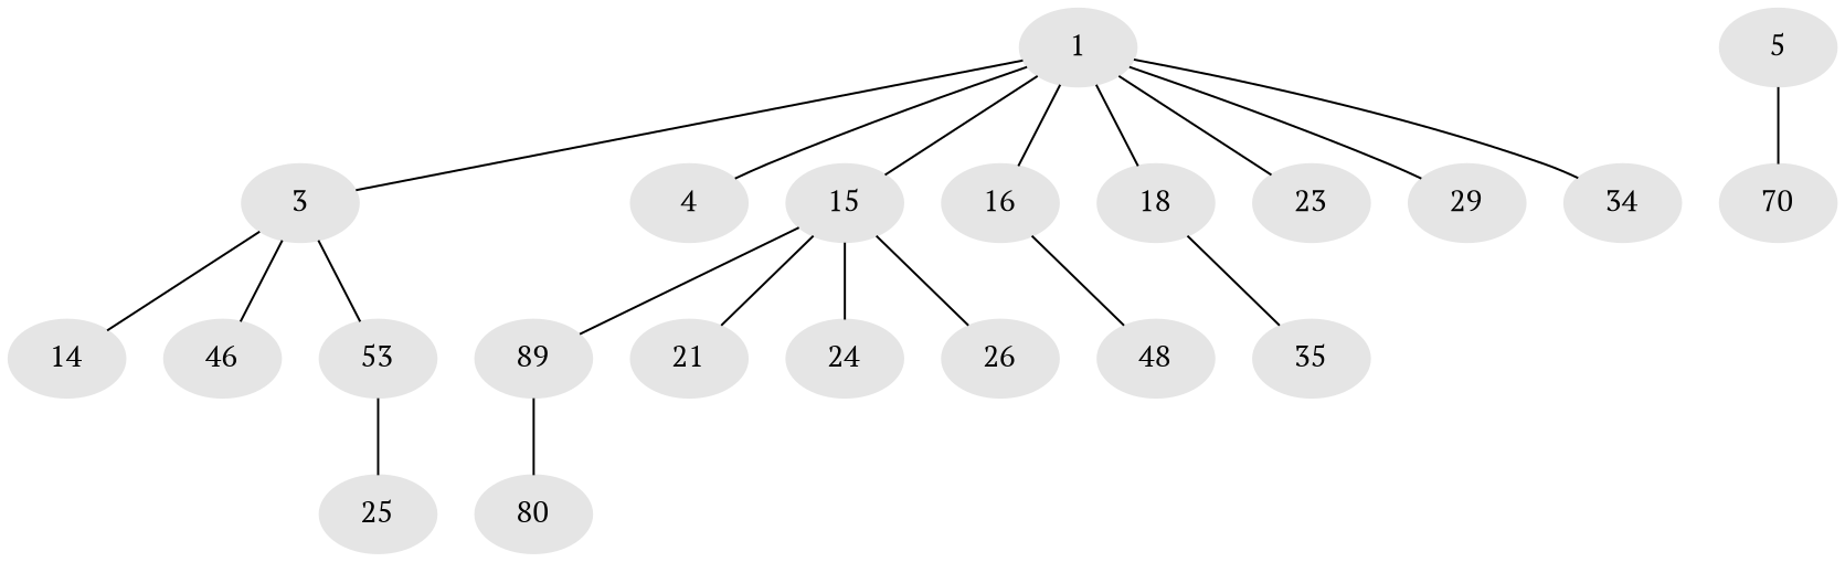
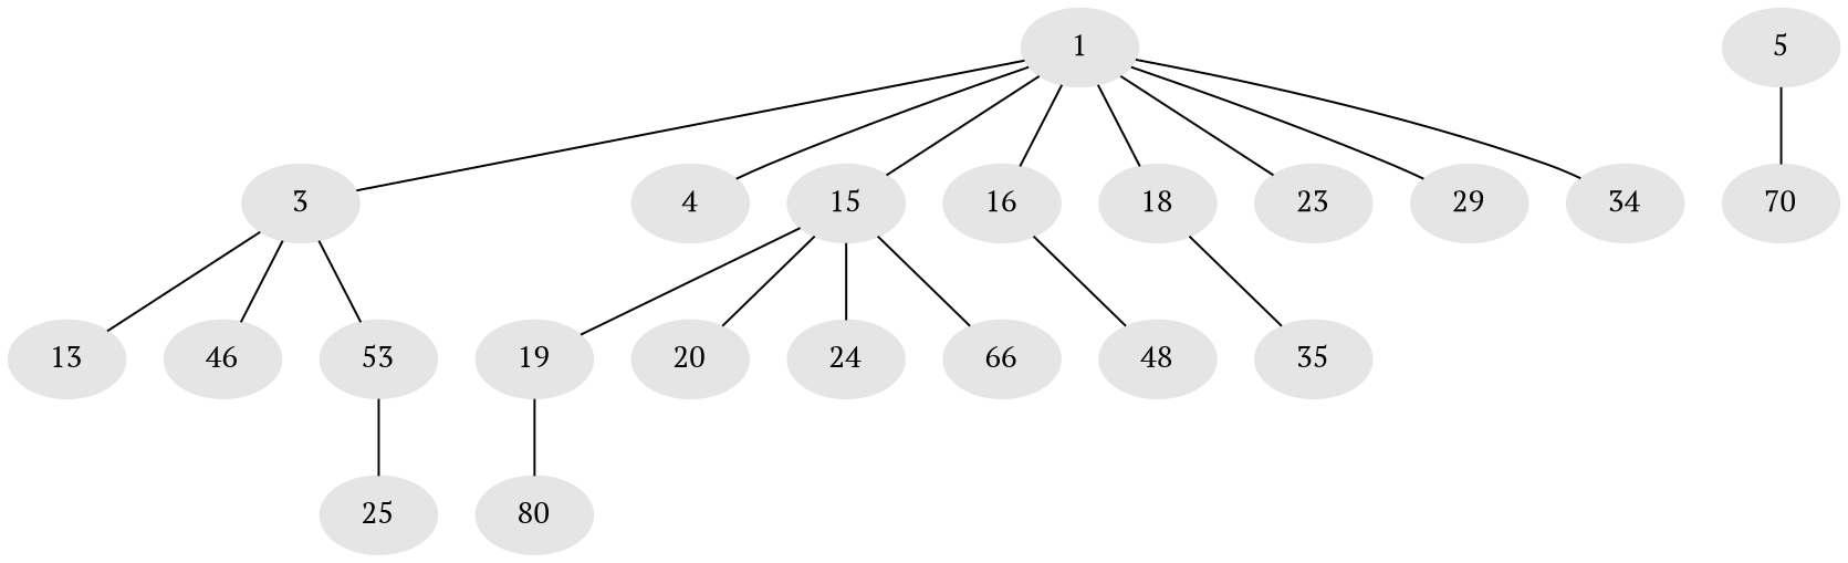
  graph {
    fontname="PT Serif"
    node [color=gray90 fontname="PT Serif" style=filled]
    edge [fontname="PT Serif"]
    1 [super="+2+6+7"]
    3 [super="+34+12+33+11"]
    4 [super="+22"]
    15 [super="+17"]
    16 [super="+44+50+23"]
    18 [super="+21"]
    n7 [label=23 super="+32"]
    29 [super="+51"]
    n9 [label=34 super="+54"]
-   13 [super="+42+40" label=14]
+   13 [super="+42+40"]
    n11 [label=46 super="+45"]
    53
    n13 [label=70]
    5
-   19 [label=89]
-   20 [label=21]
+   19
+   20
    24
-   26 [super="+38"]
+   26 [super="+38" label=66]
    48
    35 [super="+36+49"]
    25 [super="+37"]
    n22 [label=80]
    1 -- 3
    1 -- 4
    1 -- 15
    1 -- 16
    1 -- 18
    1 -- n7
    1 -- 29
    1 -- n9
    3 -- 13
    3 -- n11
    3 -- 53
    15 -- 19
    15 -- 20
    15 -- 24
    15 -- 26
    16 -- 48
    18 -- 35
    53 -- 25
    5 -- n13
    19 -- n22
  }
